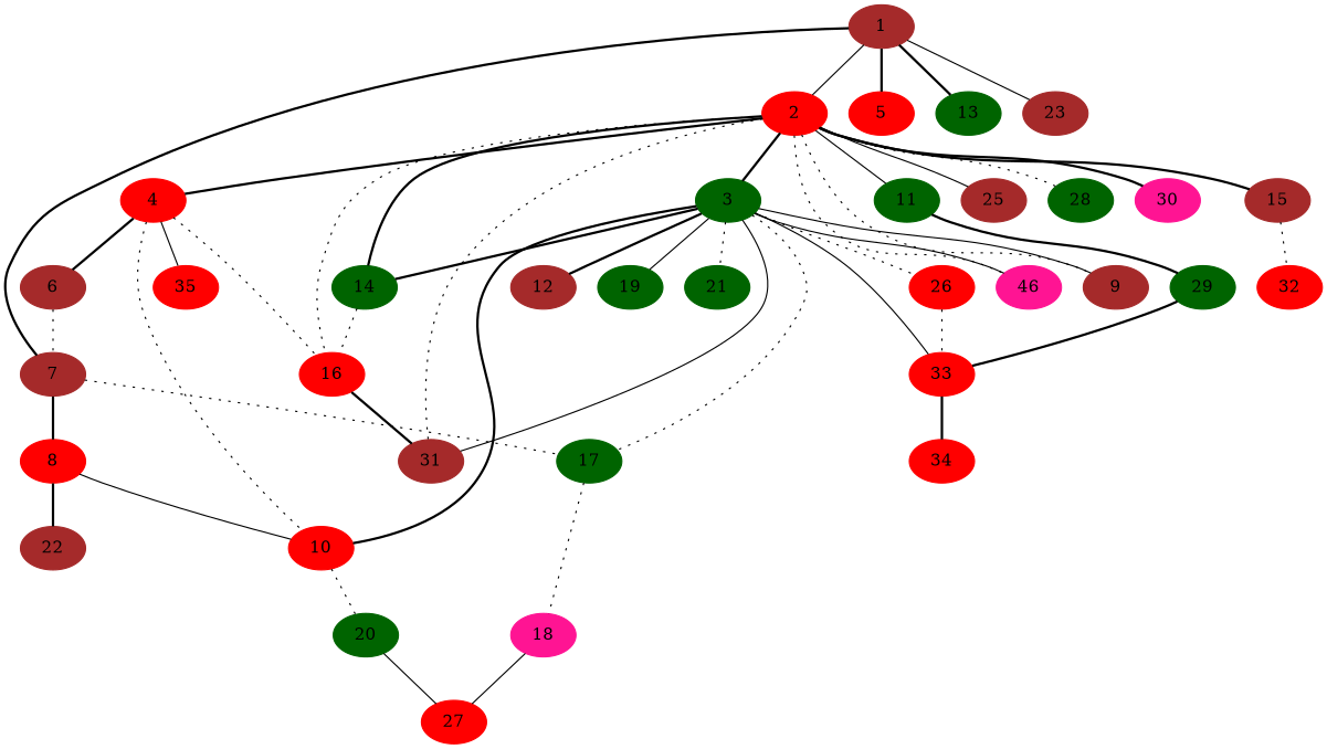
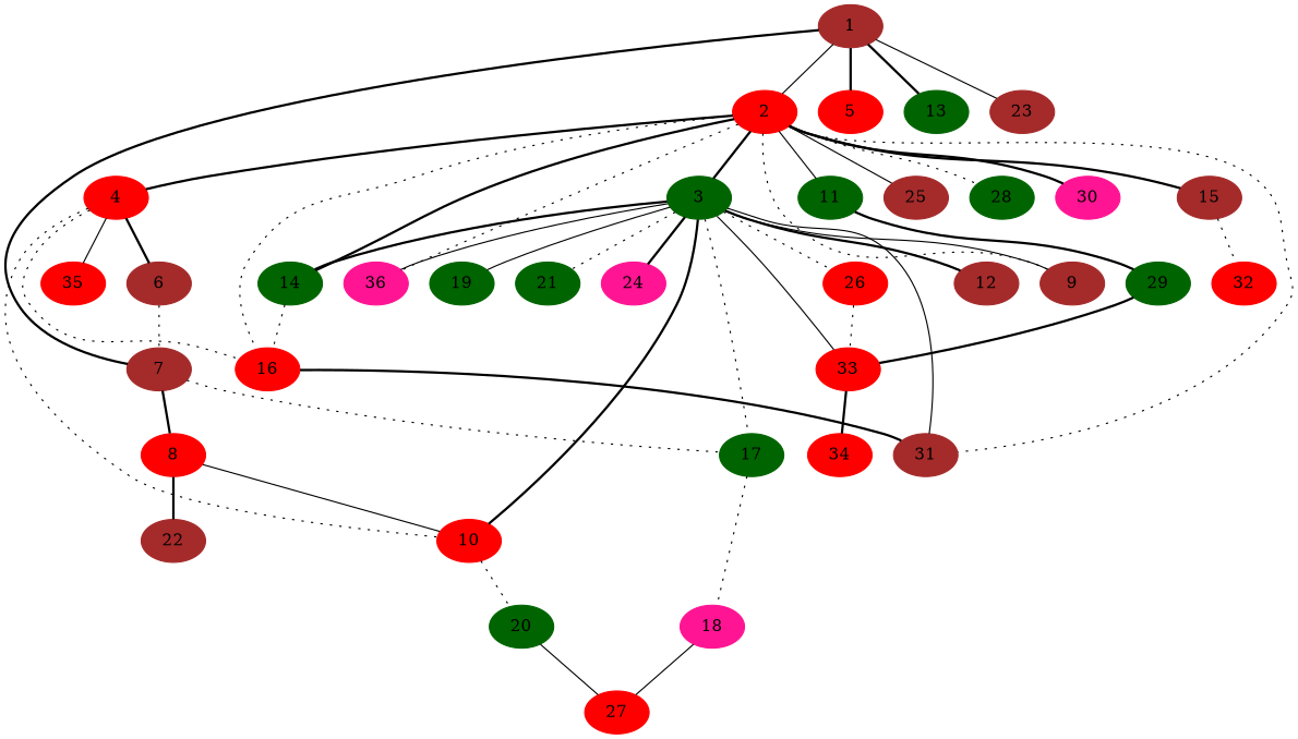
  graph {
    node [color=red style=filled]
    edge [style=bold weight=1.0]
    1 [color=brown]
    2
    5
    7 [color=brown]
    13 [color=darkgreen]
    23 [color=brown]
    3 [color=darkgreen]
    4
    9 [color=brown]
    11 [color=darkgreen]
    14 [color=darkgreen]
    15 [color=brown]
    16
    25 [color=brown]
    28 [color=darkgreen]
    30 [color=deeppink]
    31 [color=brown]
-   36 [color=deeppink label=46]
+   36 [color=deeppink]
    17 [color=darkgreen]
    8
    10
    12 [color=brown]
    19 [color=darkgreen]
    21 [color=darkgreen]
+   24 [color=deeppink]
    26
    33
    6 [color=brown]
    35
    29 [color=darkgreen]
    32
    20 [color=darkgreen]
    18 [color=deeppink]
    34
    22 [color=brown]
    27
    1 -- 2 [style=solid]
    1 -- 5
    1 -- 7
    1 -- 13
    1 -- 23 [style=solid]
    2 -- 3
    2 -- 4
    2 -- 9 [style=dotted]
    2 -- 11 [style=solid]
    2 -- 14
    2 -- 15
    2 -- 16 [style=dotted]
    2 -- 25 [style=solid]
    2 -- 28 [style=dotted]
    2 -- 30
    2 -- 31 [style=dotted]
    2 -- 36 [style=dotted]
    7 -- 17 [style=dotted]
    7 -- 8
    3 -- 9 [style=solid]
    3 -- 14
    3 -- 31 [style=solid]
    3 -- 36 [style=solid]
    3 -- 17 [style=dotted]
    3 -- 10
    3 -- 12
    3 -- 19 [style=solid]
    3 -- 21 [style=dotted]
+   3 -- 24
    3 -- 26 [style=dotted]
    3 -- 33 [style=solid]
    4 -- 16 [style=dotted]
    4 -- 10 [style=dotted]
    4 -- 6 [weight=2.0]
    4 -- 35 [style=solid]
    11 -- 29
    14 -- 16 [style=dotted]
    15 -- 32 [style=dotted]
    16 -- 31
    17 -- 18 [style=dotted]
    8 -- 10 [style=solid]
    8 -- 22
    10 -- 20 [style=dotted]
    26 -- 33 [style=dotted]
    33 -- 34
    6 -- 7 [style=dotted weight=3.0]
    29 -- 33
    20 -- 27 [style=solid]
    18 -- 27 [style=solid]
  }
